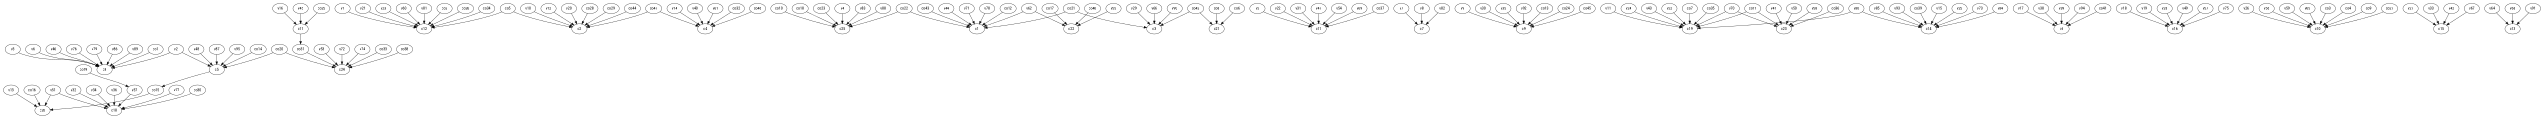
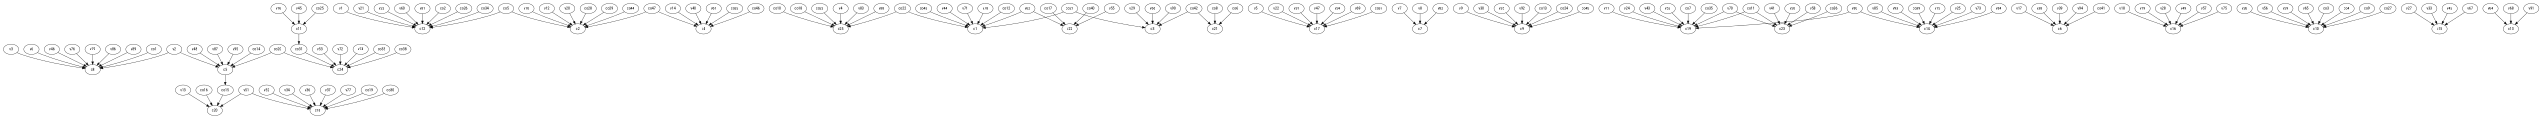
  strict digraph {
    fontname="Roboto Condensed"
    node [fontname="Roboto Condensed"]
    edge [fontname="Roboto Condensed" weight=1]
    c5
    co15
    c20
    c11
    co31
    c24
    v1
    c12
    v2
    c8
    v3
    v4
    c25
    v5
    c17
    v6
    v7
    c7
    v8
    v9
    c9
    v10
    c2
    v11
    c19
    v12
    v13
    v14
    c4
    v15
    c14
    v16
    v17
    c6
    v18
    c16
    v19
    v20
    v21
    v22
    v23
    v24
    v25
    v26
    c10
    v27
    c15
    v28
    v29
    c3
    v30
    v31
    v32
    c18
    v33
    v34
    v35
    v36
    v37
    v38
    v39
    v40
    v41
    c23
    v42
    v43
    v44
    c1
    v45
    v46
    v47
    v48
    v49
    v50
    v51
    v52
    v53
    v54
    v55
    c22
    v56
    v57
    v58
    v59
    v60
    v61
    v62
    v64
    c13
    v65
    v66
    v67
    v68
    v69
    v70
    v71
    v72
    v73
    v74
    v75
    v76
    v77
    v78
    v79
    v80
    v81
    v82
    v83
    v84
    v85
    v86
    v87
    v88
    v89
    v90
    v91
    v92
    v93
    v94
    v95
    co1
    co2
    co3
    co4
    co5
    co6
    c21
    co7
    co8
    co9
    co10
    co11
    co12
    co13
    co14
    co16
    co17
    co18
    co19
    co20
    co21
    co22
    co23
    co24
    co25
    co26
    co27
    co28
    co29
    co30
    co32
    co33
    co34
    co35
    co36
    co37
    co38
    co39
    co40
    co41
    co42
    co43
    co44
    co45
    co46
    co47
    c5 -> co15
    co15 -> c20
    c11 -> co31
    co31 -> c24
    v1 -> c12
    v2 -> c5
    v2 -> c8
    v3 -> c8
    v4 -> c25
    v5 -> c17
    v6 -> c8
    v7 -> c7
    v8 -> c7
    v9 -> c9
    v10 -> c2
    v11 -> c19
    v12 -> c2
    v13 -> c20
    v14 -> c4
    v15 -> c14
    v16 -> c11
    v17 -> c6
    v18 -> c16
    v19 -> c16
    v20 -> c2
    v21 -> c12
    v22 -> c17
    v23 -> c12
    v24 -> c19
    v25 -> c14
    v26 -> c10
    v27 -> c15
    v28 -> c16
    v29 -> c3
    v30 -> c9
    v31 -> c17
    v32 -> c18
    v33 -> c15
    v34 -> c18
    v35 -> c9
    v36 -> c18
    v37 -> c18
    v38 -> c6
    v39 -> c6
    v40 -> c4
    v41 -> c23
    v42 -> c15
    v43 -> c19
    v44 -> c1
    v45 -> c11
    v46 -> c8
    v47 -> c17
    v48 -> c5
    v49 -> c16
    v50 -> c23
    v51 -> c20
    v51 -> c18
    v52 -> c19
    v53 -> c24
    v54 -> c17
    v55 -> c22
    v56 -> c10
    v57 -> c16
    v58 -> c23
    v59 -> c10
    v60 -> c12
    v61 -> c4
    v62 -> c1
    v62 -> c22
    v64 -> c13
    v65 -> c10
    v66 -> c3
    v67 -> c15
    v68 -> c13
    v69 -> c17
    v70 -> c19
    v70 -> c23
    v71 -> c1
    v72 -> c24
    v73 -> c14
    v74 -> c24
    v75 -> c16
    v76 -> c8
    v77 -> c18
    v78 -> c1
    v79 -> c8
    v80 -> c19
    v80 -> c14
    v81 -> c12
    v82 -> c7
    v83 -> c25
    v84 -> c14
    v85 -> c14
    v86 -> c8
    v87 -> c5
    v88 -> c25
    v89 -> c8
    v90 -> c3
    v91 -> c13
    v92 -> c9
    v93 -> c14
    v94 -> c6
    v95 -> c5
    co1 -> c8
    co2 -> c12
    co3 -> c10
    co4 -> c10
    co5 -> c12
    co5 -> c2
    co6 -> c21
    co7 -> c19
    co8 -> c21
    co9 -> c10
    co10 -> c25
    co11 -> c19
    co11 -> c23
    co12 -> c1
    co13 -> c9
    co14 -> c5
    co16 -> c20
    co17 -> c22
    co18 -> c25
-   co19 -> v37
+   co19 -> c18
    co20 -> c5
    co20 -> c24
    co21 -> c3
    co21 -> c1
    co22 -> c25
    co22 -> c1
    co23 -> c25
    co24 -> c9
    co25 -> c11
    co26 -> c12
    co27 -> c10
    co28 -> c2
    co29 -> c2
    co30 -> c18
    co32 -> c4
    co33 -> c24
    co34 -> c12
    co35 -> c19
    co36 -> c23
    co37 -> c17
    co38 -> c24
    co39 -> c14
    co40 -> c22
    co41 -> c6
    co42 -> c3
    co42 -> c21
    co43 -> c1
    co44 -> c2
    co45 -> c9
    co46 -> c4
    co47 -> c2
    co47 -> c4
  }
